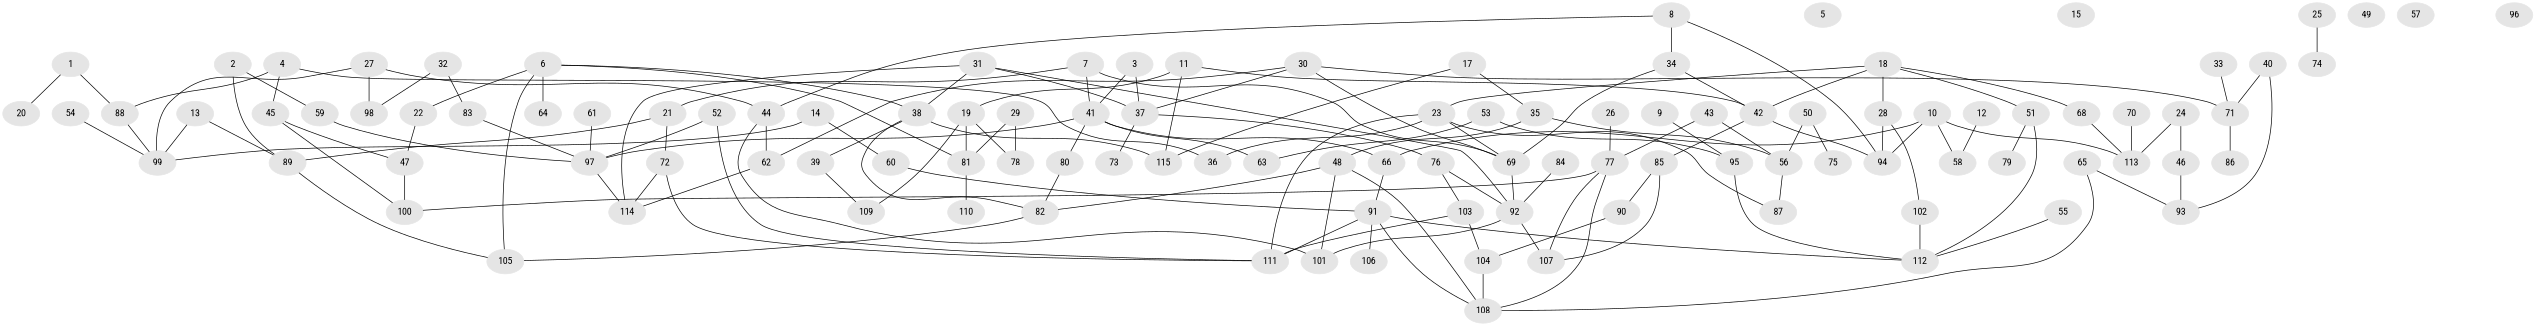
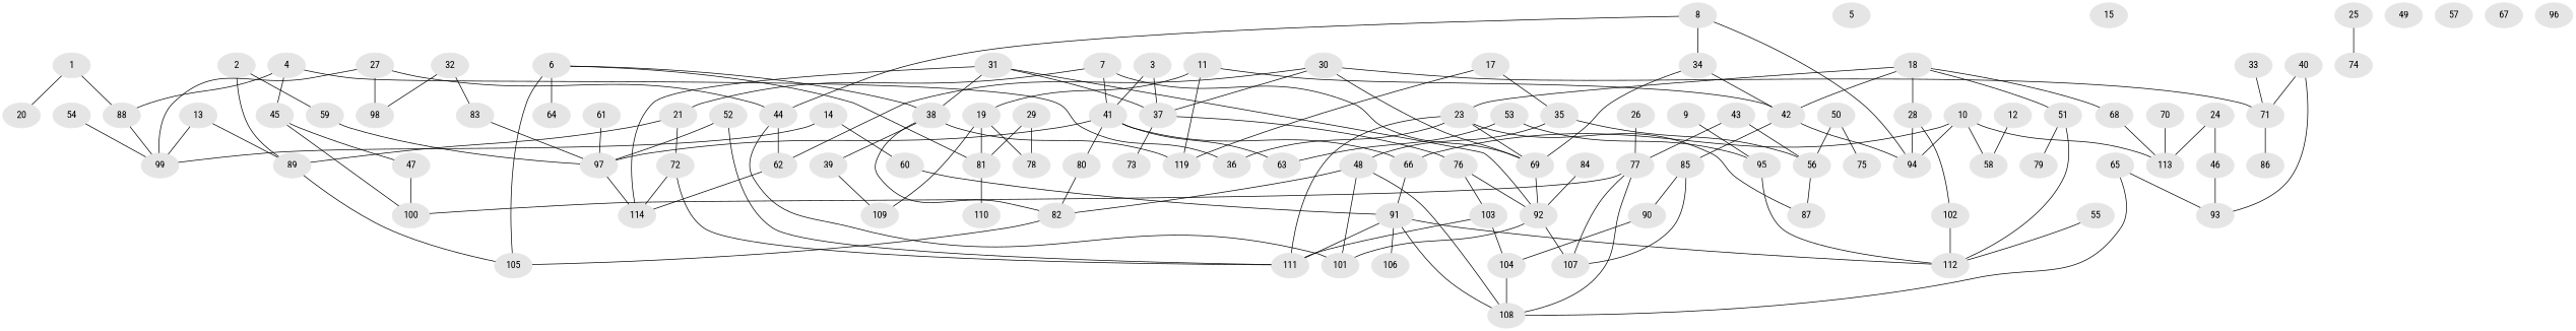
  graph {
    fontname="Roboto Condensed"
    node [color=gray90 fontname="Roboto Condensed" style=filled]
    edge [fontname="Roboto Condensed"]
    1
    20
    88
    99
    2
    59
    89
    97
    105
    3
    37
    41
    73
    76
    66
    63
    80
    4
    36
    45
    47
    100
    5
    6
-   22
    38
    64
    81
-   115
+   115 [label=119]
    39
    82
    110
    7
    21
    69
    72
    92
    8
    34
    44
    94
    42
    62
    101
    9
    95
    112
    10
    58
    113
    91
    11
    19
    78
    109
    85
    12
    13
    14
    60
    15
    32
    98
    83
    70
    90
    104
    17
    35
    48
    56
    18
    23
    28
    51
    68
    87
    111
    102
    79
    114
    24
    46
    93
    25
    74
    26
    77
    108
    107
    27
    29
    30
    71
    86
    31
    33
    103
    40
    43
    49
    50
    75
    52
    53
    54
    55
    57
    106
    61
    65
+   67
    84
    96
    1 -- 20
    1 -- 88
    88 -- 99
    2 -- 59
    2 -- 89
    59 -- 97
    89 -- 105
    97 -- 114
    3 -- 37
    3 -- 41
    37 -- 73
    37 -- 76
    41 -- 97
    41 -- 66
    41 -- 63
    41 -- 80
    76 -- 92
    76 -- 103
    66 -- 91
    80 -- 82
    4 -- 88
    4 -- 36
    4 -- 45
    45 -- 47
    45 -- 100
    47 -- 100
    6 -- 105
-   6 -- 22
    6 -- 38
    6 -- 64
    6 -- 81
-   22 -- 47
    38 -- 115
    38 -- 39
    38 -- 82
    81 -- 110
    39 -- 109
    82 -- 105
    7 -- 41
    7 -- 21
    7 -- 69
    21 -- 89
    21 -- 72
    69 -- 92
    72 -- 111
    72 -- 114
    92 -- 101
    92 -- 107
    8 -- 34
    8 -- 44
    8 -- 94
    34 -- 69
    34 -- 42
    44 -- 62
    44 -- 101
    42 -- 94
    42 -- 85
    62 -- 114
    9 -- 95
    95 -- 112
    10 -- 66
    10 -- 94
    10 -- 58
    10 -- 113
    91 -- 112
    91 -- 111
    91 -- 108
    91 -- 106
    11 -- 115
    11 -- 42
    11 -- 19
    19 -- 81
    19 -- 78
    19 -- 109
    85 -- 90
    85 -- 107
    12 -- 58
    13 -- 99
    13 -- 89
    14 -- 99
    14 -- 60
    60 -- 91
    32 -- 98
    32 -- 83
    83 -- 97
    70 -- 113
    90 -- 104
    104 -- 108
    17 -- 115
    17 -- 35
    35 -- 48
    35 -- 56
    48 -- 82
    48 -- 101
    48 -- 108
    56 -- 87
    18 -- 42
    18 -- 23
    18 -- 28
    18 -- 51
    18 -- 68
    23 -- 36
    23 -- 69
    23 -- 87
    23 -- 111
    28 -- 94
    28 -- 102
    51 -- 112
    51 -- 79
    68 -- 113
    102 -- 112
    24 -- 113
    24 -- 46
    46 -- 93
    25 -- 74
    26 -- 77
    77 -- 100
    77 -- 108
    77 -- 107
    27 -- 99
    27 -- 44
    27 -- 98
    29 -- 81
    29 -- 78
    30 -- 37
    30 -- 69
    30 -- 62
    30 -- 71
    71 -- 86
    31 -- 37
    31 -- 38
    31 -- 92
    31 -- 114
    33 -- 71
    103 -- 104
    103 -- 111
    40 -- 93
    40 -- 71
    43 -- 56
    43 -- 77
    50 -- 56
    50 -- 75
    52 -- 97
    52 -- 111
    53 -- 63
    53 -- 95
    54 -- 99
    55 -- 112
    61 -- 97
    65 -- 93
    65 -- 108
    84 -- 92
  }
